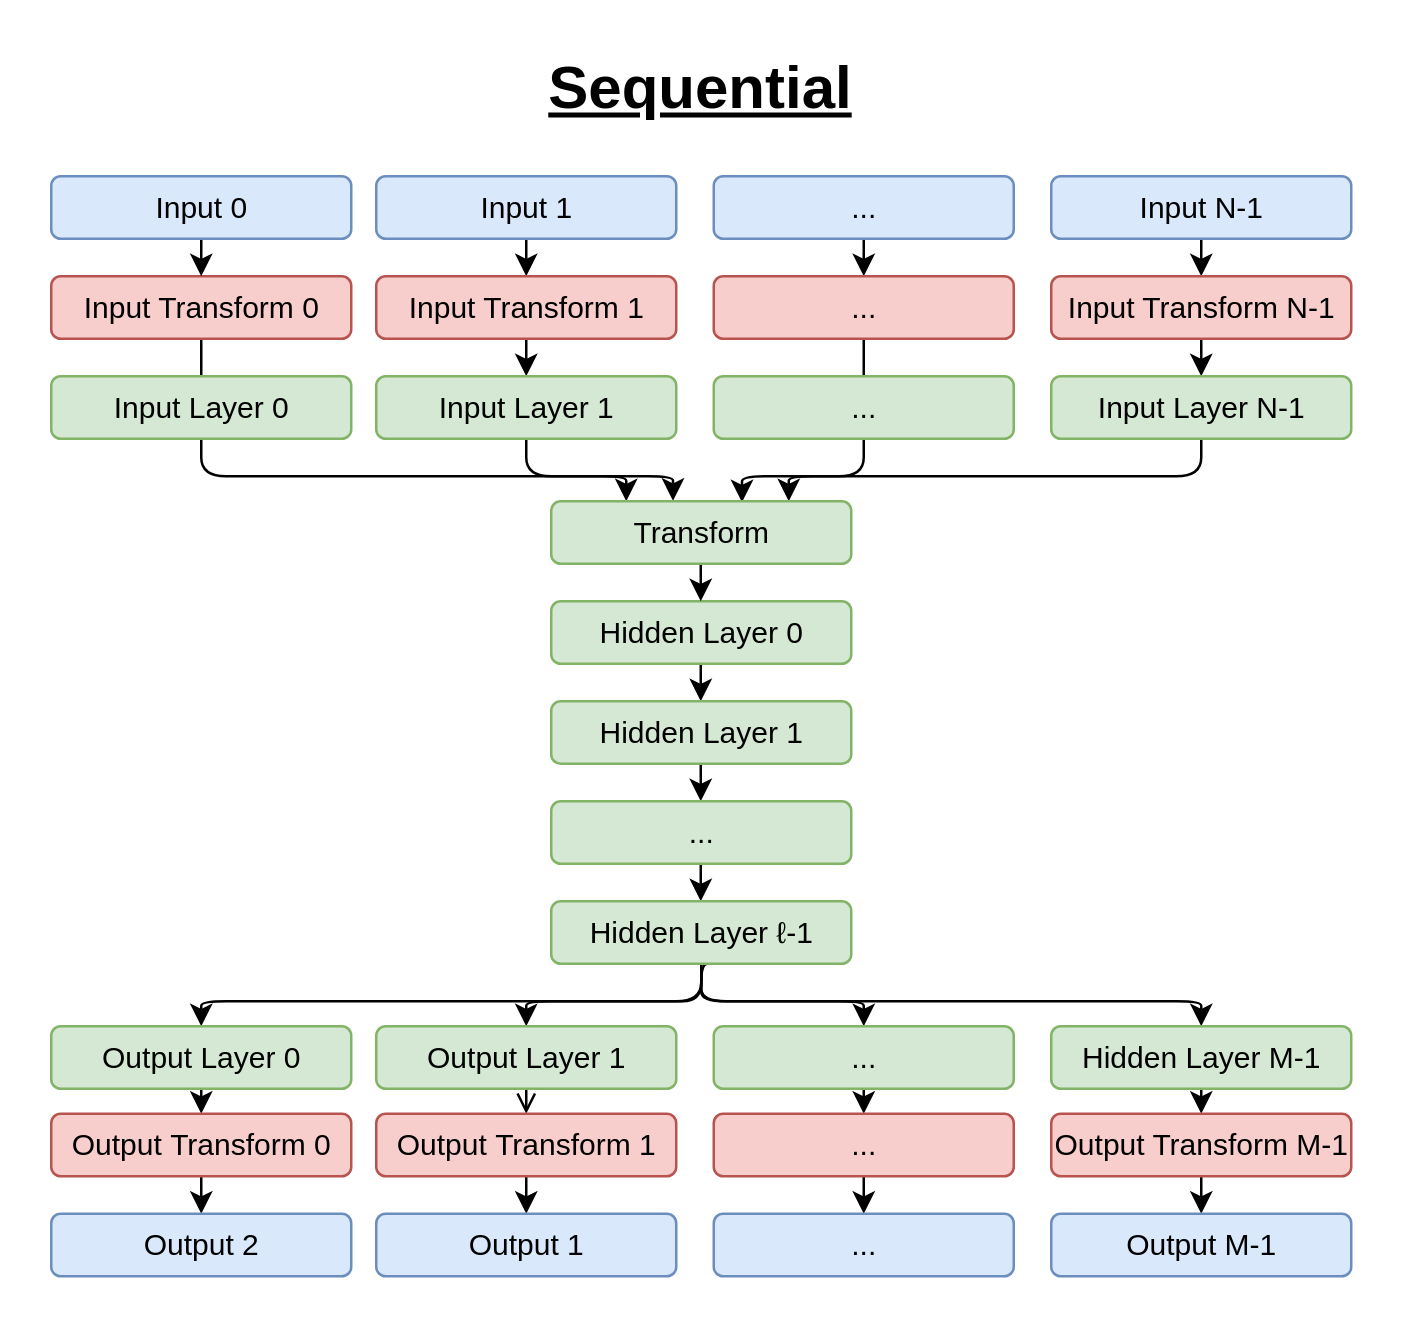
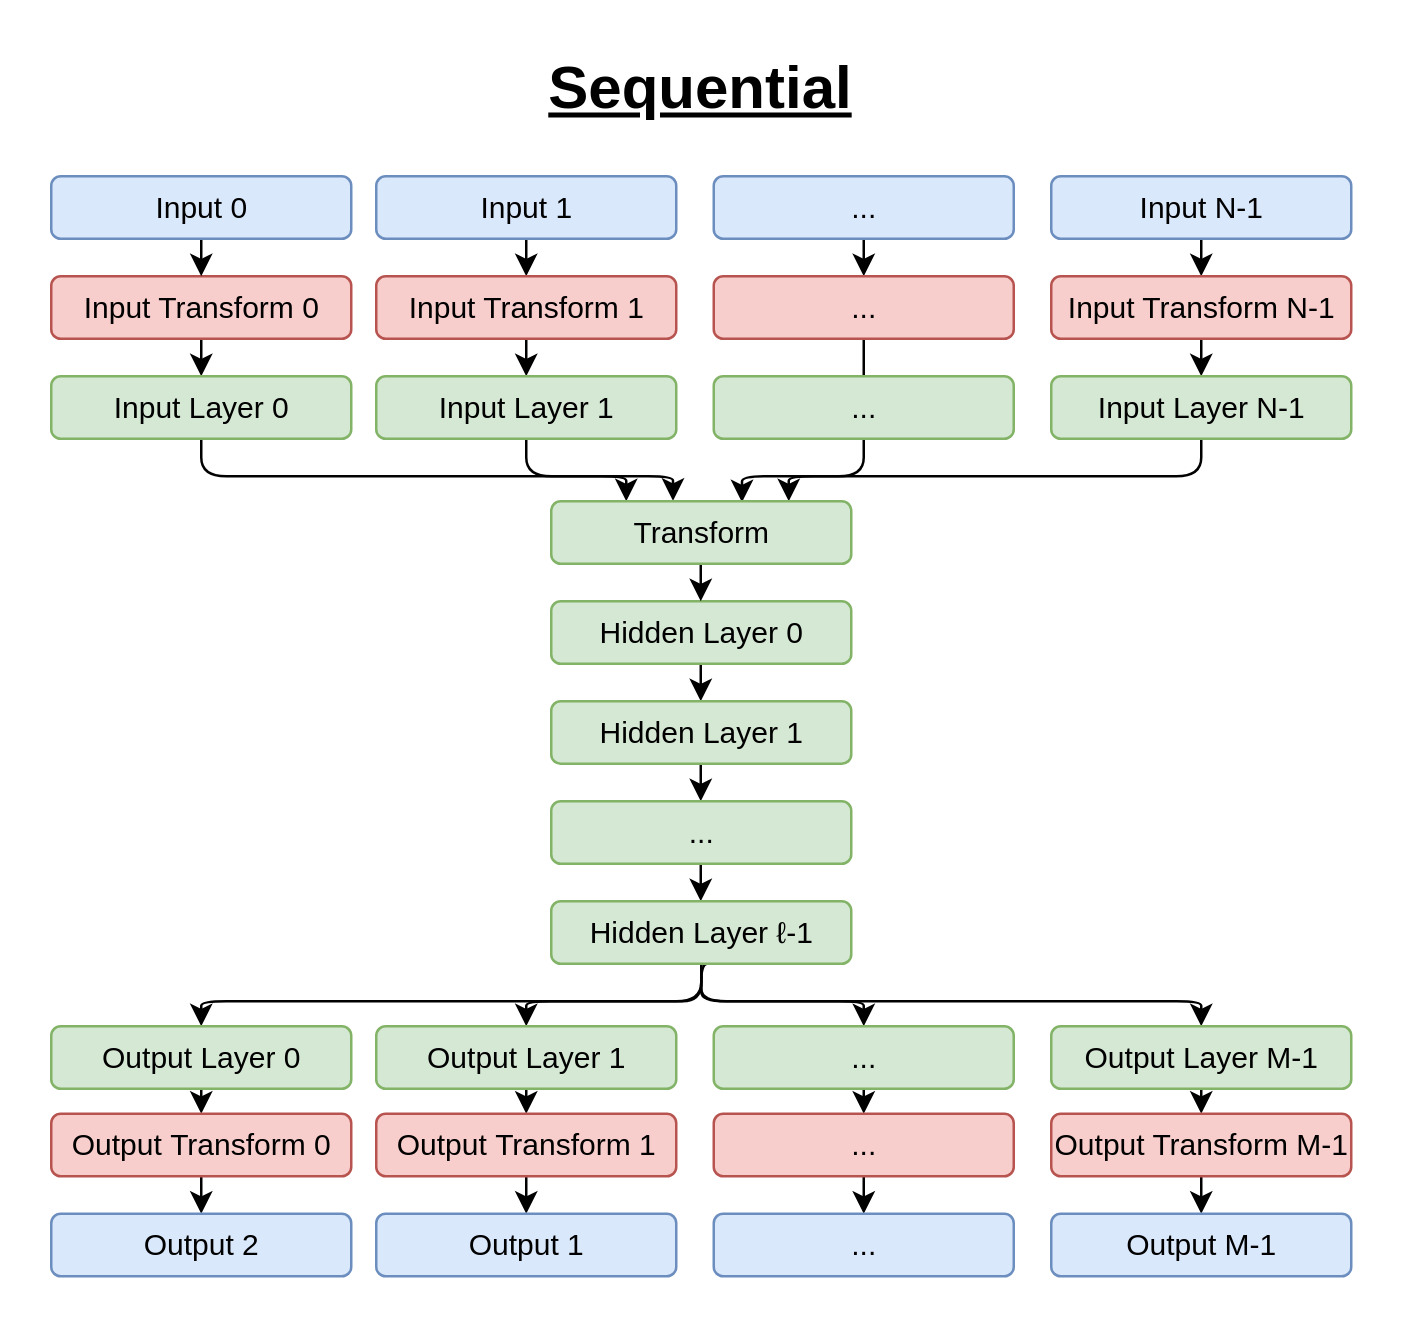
  <mxCell id="0" />
  <mxCell id="1" parent="0" />
  <mxCell id="2" value="&lt;h1&gt;&lt;u&gt;Sequential&lt;/u&gt;&lt;/h1&gt;" style="text;html=1;strokeColor=none;fillColor=none;align=center;verticalAlign=middle;whiteSpace=wrap;rounded=1;labelBackgroundColor=none;fontFamily=Helvetica;fontSize=12;fontColor=#000000;" parent="1" vertex="1"><mxGeometry x="210" y="20" width="140" height="30" as="geometry" /></mxCell>
  <mxCell id="3" style="edgeStyle=orthogonalEdgeStyle;rounded=1;orthogonalLoop=1;jettySize=auto;html=1;exitX=0.5;exitY=1;exitDx=0;exitDy=0;entryX=0.5;entryY=0;entryDx=0;entryDy=0;" parent="1" source="4" target="12" edge="1"><mxGeometry relative="1" as="geometry"><mxPoint x="210" y="110" as="sourcePoint" /></mxGeometry></mxCell>
  <mxCell id="4" value="Input 1" style="html=1;fillColor=#dae8fc;strokeColor=#6c8ebf;rounded=1;" parent="1" vertex="1"><mxGeometry x="150" y="70" width="120" height="25" as="geometry" /></mxCell>
  <mxCell id="5" style="edgeStyle=orthogonalEdgeStyle;rounded=1;orthogonalLoop=1;jettySize=auto;html=1;exitX=0.5;exitY=1;exitDx=0;exitDy=0;entryX=0.5;entryY=0;entryDx=0;entryDy=0;" parent="1" source="6" target="16" edge="1"><mxGeometry relative="1" as="geometry"><mxPoint x="480" y="110" as="sourcePoint" /></mxGeometry></mxCell>
  <mxCell id="6" value="Input N-1" style="html=1;fillColor=#dae8fc;strokeColor=#6c8ebf;rounded=1;" parent="1" vertex="1"><mxGeometry x="420" y="70" width="120" height="25" as="geometry" /></mxCell>
  <mxCell id="7" style="edgeStyle=orthogonalEdgeStyle;rounded=1;orthogonalLoop=1;jettySize=auto;html=1;exitX=0.5;exitY=1;exitDx=0;exitDy=0;entryX=0.5;entryY=0;entryDx=0;entryDy=0;" parent="1" source="8" target="14" edge="1"><mxGeometry relative="1" as="geometry"><mxPoint x="344.8" y="110" as="sourcePoint" /><mxPoint x="344.8" y="125" as="targetPoint" /></mxGeometry></mxCell>
  <mxCell id="8" value="..." style="html=1;fillColor=#dae8fc;strokeColor=#6c8ebf;rounded=1;" parent="1" vertex="1"><mxGeometry x="285" y="70" width="120" height="25" as="geometry" /></mxCell>
- <mxCell id="9" style="edgeStyle=orthogonalEdgeStyle;rounded=1;orthogonalLoop=1;jettySize=auto;html=1;exitX=0.5;exitY=1;exitDx=0;exitDy=0;entryX=0.5;entryY=0;entryDx=0;entryDy=0;endArrow=none;" parent="1" source="10" target="26" edge="1"><mxGeometry relative="1" as="geometry" /></mxCell>
+ <mxCell id="9" style="edgeStyle=orthogonalEdgeStyle;rounded=1;orthogonalLoop=1;jettySize=auto;html=1;exitX=0.5;exitY=1;exitDx=0;exitDy=0;entryX=0.5;entryY=0;entryDx=0;entryDy=0;" parent="1" source="10" target="26" edge="1"><mxGeometry relative="1" as="geometry" /></mxCell>
  <mxCell id="10" value="Input Transform 0" style="html=1;fillColor=#f8cecc;strokeColor=#b85450;rounded=1;" parent="1" vertex="1"><mxGeometry x="20" y="110" width="120" height="25" as="geometry" /></mxCell>
  <mxCell id="11" style="edgeStyle=orthogonalEdgeStyle;rounded=1;orthogonalLoop=1;jettySize=auto;html=1;exitX=0.5;exitY=1;exitDx=0;exitDy=0;entryX=0.5;entryY=0;entryDx=0;entryDy=0;" parent="1" source="12" target="20" edge="1"><mxGeometry relative="1" as="geometry" /></mxCell>
  <mxCell id="12" value="Input Transform 1" style="html=1;fillColor=#f8cecc;strokeColor=#b85450;rounded=1;" parent="1" vertex="1"><mxGeometry x="150" y="110" width="120" height="25" as="geometry" /></mxCell>
  <mxCell id="13" style="edgeStyle=orthogonalEdgeStyle;rounded=1;orthogonalLoop=1;jettySize=auto;html=1;exitX=0.5;exitY=1;exitDx=0;exitDy=0;entryX=0.5;entryY=0;entryDx=0;entryDy=0;" parent="1" source="14" edge="1"><mxGeometry relative="1" as="geometry"><mxPoint x="344.8" y="160" as="sourcePoint" /><mxPoint x="344.8" y="175" as="targetPoint" /></mxGeometry></mxCell>
  <mxCell id="14" value="..." style="html=1;fillColor=#f8cecc;strokeColor=#b85450;rounded=1;" parent="1" vertex="1"><mxGeometry x="285" y="110" width="120" height="25" as="geometry" /></mxCell>
  <mxCell id="15" style="edgeStyle=orthogonalEdgeStyle;rounded=1;orthogonalLoop=1;jettySize=auto;html=1;exitX=0.5;exitY=1;exitDx=0;exitDy=0;entryX=0.5;entryY=0;entryDx=0;entryDy=0;" parent="1" source="16" target="22" edge="1"><mxGeometry relative="1" as="geometry" /></mxCell>
  <mxCell id="16" value="Input Transform N-1" style="html=1;fillColor=#f8cecc;strokeColor=#b85450;rounded=1;" parent="1" vertex="1"><mxGeometry x="420" y="110" width="120" height="25" as="geometry" /></mxCell>
  <mxCell id="17" style="edgeStyle=orthogonalEdgeStyle;rounded=1;orthogonalLoop=1;jettySize=auto;html=1;exitX=0.5;exitY=1;exitDx=0;exitDy=0;entryX=0.5;entryY=0;entryDx=0;entryDy=0;" parent="1" source="18" target="10" edge="1"><mxGeometry relative="1" as="geometry"><mxPoint x="80" y="110" as="sourcePoint" /></mxGeometry></mxCell>
  <mxCell id="18" value="Input 0" style="html=1;fillColor=#dae8fc;strokeColor=#6c8ebf;rounded=1;" parent="1" vertex="1"><mxGeometry x="20" y="70" width="120" height="25" as="geometry" /></mxCell>
  <mxCell id="19" style="edgeStyle=orthogonalEdgeStyle;rounded=1;orthogonalLoop=1;jettySize=auto;html=1;exitX=0.5;exitY=1;exitDx=0;exitDy=0;entryX=0.406;entryY=-0.006;entryDx=0;entryDy=0;entryPerimeter=0;" parent="1" source="20" target="39" edge="1"><mxGeometry relative="1" as="geometry"><Array as="points"><mxPoint x="210" y="190" /><mxPoint x="269" y="190" /></Array></mxGeometry></mxCell>
  <mxCell id="20" value="Input&amp;nbsp;Layer&amp;nbsp;1" style="html=1;fillColor=#d5e8d4;strokeColor=#82b366;rounded=1;" parent="1" vertex="1"><mxGeometry x="150" y="150" width="120" height="25" as="geometry" /></mxCell>
  <mxCell id="21" style="edgeStyle=orthogonalEdgeStyle;rounded=1;orthogonalLoop=1;jettySize=auto;html=1;exitX=0.5;exitY=1;exitDx=0;exitDy=0;entryX=0.75;entryY=0;entryDx=0;entryDy=0;" parent="1" source="22" edge="1"><mxGeometry relative="1" as="geometry"><mxPoint x="315" y="200" as="targetPoint" /><Array as="points"><mxPoint x="480" y="190" /><mxPoint x="315" y="190" /></Array></mxGeometry></mxCell>
  <mxCell id="22" value="Input&amp;nbsp;Layer&amp;nbsp;N-1" style="html=1;fillColor=#d5e8d4;strokeColor=#82b366;rounded=1;" parent="1" vertex="1"><mxGeometry x="420" y="150" width="120" height="25" as="geometry" /></mxCell>
  <mxCell id="23" style="edgeStyle=orthogonalEdgeStyle;rounded=1;orthogonalLoop=1;jettySize=auto;html=1;exitX=0.5;exitY=1;exitDx=0;exitDy=0;entryX=0.594;entryY=0.017;entryDx=0;entryDy=0;entryPerimeter=0;" parent="1" source="24" edge="1"><mxGeometry relative="1" as="geometry"><mxPoint x="296.28" y="200.425" as="targetPoint" /><Array as="points"><mxPoint x="345" y="190" /><mxPoint x="296" y="190" /></Array></mxGeometry></mxCell>
  <mxCell id="24" value="..." style="html=1;fillColor=#d5e8d4;strokeColor=#82b366;rounded=1;" parent="1" vertex="1"><mxGeometry x="285" y="150" width="120" height="25" as="geometry" /></mxCell>
  <mxCell id="25" style="edgeStyle=orthogonalEdgeStyle;rounded=1;orthogonalLoop=1;jettySize=auto;html=1;exitX=0.5;exitY=1;exitDx=0;exitDy=0;entryX=0.25;entryY=0;entryDx=0;entryDy=0;" parent="1" source="26" target="39" edge="1"><mxGeometry relative="1" as="geometry"><Array as="points"><mxPoint x="80" y="190" /><mxPoint x="250" y="190" /></Array></mxGeometry></mxCell>
  <mxCell id="26" value="Input Layer 0" style="html=1;fillColor=#d5e8d4;strokeColor=#82b366;rounded=1;" parent="1" vertex="1"><mxGeometry x="20" y="150" width="120" height="25" as="geometry" /></mxCell>
  <mxCell id="27" style="edgeStyle=orthogonalEdgeStyle;rounded=1;orthogonalLoop=1;jettySize=auto;html=1;exitX=0.5;exitY=1;exitDx=0;exitDy=0;entryX=0.5;entryY=0;entryDx=0;entryDy=0;" parent="1" edge="1"><mxGeometry relative="1" as="geometry"><mxPoint x="279.8" y="265" as="sourcePoint" /><mxPoint x="279.8" y="280" as="targetPoint" /></mxGeometry></mxCell>
  <mxCell id="28" value="Hidden Layer 0" style="html=1;fillColor=#d5e8d4;strokeColor=#82b366;rounded=1;" parent="1" vertex="1"><mxGeometry x="220" y="240" width="120" height="25" as="geometry" /></mxCell>
  <mxCell id="29" style="edgeStyle=orthogonalEdgeStyle;rounded=1;orthogonalLoop=1;jettySize=auto;html=1;exitX=0.5;exitY=1;exitDx=0;exitDy=0;entryX=0.5;entryY=0;entryDx=0;entryDy=0;" parent="1" edge="1"><mxGeometry relative="1" as="geometry"><mxPoint x="279.8" y="305" as="sourcePoint" /><mxPoint x="279.8" y="320" as="targetPoint" /></mxGeometry></mxCell>
  <mxCell id="30" value="Hidden Layer 1" style="html=1;fillColor=#d5e8d4;strokeColor=#82b366;rounded=1;" parent="1" vertex="1"><mxGeometry x="220" y="280" width="120" height="25" as="geometry" /></mxCell>
  <mxCell id="31" style="edgeStyle=orthogonalEdgeStyle;rounded=1;orthogonalLoop=1;jettySize=auto;html=1;exitX=0.5;exitY=1;exitDx=0;exitDy=0;entryX=0.5;entryY=0;entryDx=0;entryDy=0;" parent="1" edge="1"><mxGeometry relative="1" as="geometry"><mxPoint x="279.8" y="345" as="sourcePoint" /><mxPoint x="279.8" y="360" as="targetPoint" /></mxGeometry></mxCell>
  <mxCell id="32" value="..." style="html=1;fillColor=#d5e8d4;strokeColor=#82b366;rounded=1;" parent="1" vertex="1"><mxGeometry x="220" y="320" width="120" height="25" as="geometry" /></mxCell>
  <mxCell id="33" style="edgeStyle=orthogonalEdgeStyle;rounded=1;orthogonalLoop=1;jettySize=auto;html=1;exitX=0.5;exitY=1;exitDx=0;exitDy=0;" parent="1" source="37" target="47" edge="1"><mxGeometry relative="1" as="geometry"><Array as="points"><mxPoint x="280" y="400" /><mxPoint x="80" y="400" /></Array></mxGeometry></mxCell>
  <mxCell id="34" style="edgeStyle=orthogonalEdgeStyle;rounded=1;orthogonalLoop=1;jettySize=auto;html=1;exitX=0.5;exitY=1;exitDx=0;exitDy=0;entryX=0.5;entryY=0;entryDx=0;entryDy=0;" parent="1" source="37" target="41" edge="1"><mxGeometry relative="1" as="geometry"><Array as="points"><mxPoint x="265" y="400" /><mxPoint x="205" y="400" /></Array></mxGeometry></mxCell>
  <mxCell id="35" style="edgeStyle=orthogonalEdgeStyle;rounded=1;orthogonalLoop=1;jettySize=auto;html=1;exitX=0.5;exitY=1;exitDx=0;exitDy=0;entryX=0.5;entryY=0;entryDx=0;entryDy=0;" parent="1" target="45" edge="1"><mxGeometry relative="1" as="geometry"><mxPoint x="285" y="385" as="sourcePoint" /><Array as="points"><mxPoint x="280" y="385" /><mxPoint x="280" y="400" /><mxPoint x="345" y="400" /></Array></mxGeometry></mxCell>
  <mxCell id="36" style="edgeStyle=orthogonalEdgeStyle;rounded=1;orthogonalLoop=1;jettySize=auto;html=1;entryX=0.5;entryY=0;entryDx=0;entryDy=0;" parent="1" target="43" edge="1"><mxGeometry relative="1" as="geometry"><mxPoint x="280" y="390" as="sourcePoint" /><Array as="points"><mxPoint x="280" y="400" /><mxPoint x="480" y="400" /></Array></mxGeometry></mxCell>
  <mxCell id="37" value="Hidden Layer&amp;nbsp;&lt;span style=&quot;text-align: start;&quot;&gt;&lt;font style=&quot;font-size: 12px;&quot;&gt;ℓ-1&lt;/font&gt;&lt;/span&gt;" style="html=1;fillColor=#d5e8d4;strokeColor=#82b366;rounded=1;" parent="1" vertex="1"><mxGeometry x="220" y="360" width="120" height="25" as="geometry" /></mxCell>
  <mxCell id="38" style="edgeStyle=orthogonalEdgeStyle;rounded=1;orthogonalLoop=1;jettySize=auto;html=1;exitX=0.5;exitY=1;exitDx=0;exitDy=0;entryX=0.5;entryY=0;entryDx=0;entryDy=0;" parent="1" edge="1"><mxGeometry relative="1" as="geometry"><mxPoint x="279.8" y="225" as="sourcePoint" /><mxPoint x="279.8" y="240" as="targetPoint" /></mxGeometry></mxCell>
  <mxCell id="39" value="Transform" style="html=1;fillColor=#d5e8d4;strokeColor=#82b366;rounded=1;" parent="1" vertex="1"><mxGeometry x="220" y="200" width="120" height="25" as="geometry" /></mxCell>
- <mxCell id="40" style="edgeStyle=orthogonalEdgeStyle;rounded=1;orthogonalLoop=1;jettySize=auto;html=1;exitX=0.5;exitY=1;exitDx=0;exitDy=0;entryX=0.5;entryY=0;entryDx=0;entryDy=0;endArrow=open;" parent="1" source="41" target="51" edge="1"><mxGeometry relative="1" as="geometry"><mxPoint x="210" y="455" as="sourcePoint" /></mxGeometry></mxCell>
+ <mxCell id="40" style="edgeStyle=orthogonalEdgeStyle;rounded=1;orthogonalLoop=1;jettySize=auto;html=1;exitX=0.5;exitY=1;exitDx=0;exitDy=0;entryX=0.5;entryY=0;entryDx=0;entryDy=0;" parent="1" source="41" target="51" edge="1"><mxGeometry relative="1" as="geometry"><mxPoint x="210" y="455" as="sourcePoint" /></mxGeometry></mxCell>
  <mxCell id="41" value="Output&amp;nbsp;Layer&amp;nbsp;1" style="html=1;fillColor=#d5e8d4;strokeColor=#82b366;rounded=1;" parent="1" vertex="1"><mxGeometry x="150" y="410" width="120" height="25" as="geometry" /></mxCell>
  <mxCell id="42" style="edgeStyle=orthogonalEdgeStyle;rounded=1;orthogonalLoop=1;jettySize=auto;html=1;exitX=0.5;exitY=1;exitDx=0;exitDy=0;entryX=0.5;entryY=0;entryDx=0;entryDy=0;" parent="1" source="43" target="55" edge="1"><mxGeometry relative="1" as="geometry"><mxPoint x="480" y="455" as="sourcePoint" /></mxGeometry></mxCell>
- <mxCell id="43" value="Hidden&amp;nbsp;Layer M-1" style="html=1;fillColor=#d5e8d4;strokeColor=#82b366;rounded=1;" parent="1" vertex="1"><mxGeometry x="420" y="410" width="120" height="25" as="geometry" /></mxCell>
+ <mxCell id="43" value="Output&amp;nbsp;Layer M-1" style="html=1;fillColor=#d5e8d4;strokeColor=#82b366;rounded=1;" parent="1" vertex="1"><mxGeometry x="420" y="410" width="120" height="25" as="geometry" /></mxCell>
  <mxCell id="44" style="edgeStyle=orthogonalEdgeStyle;rounded=1;orthogonalLoop=1;jettySize=auto;html=1;exitX=0.5;exitY=1;exitDx=0;exitDy=0;entryX=0.5;entryY=0;entryDx=0;entryDy=0;" parent="1" source="45" target="53" edge="1"><mxGeometry relative="1" as="geometry"><mxPoint x="345" y="455" as="sourcePoint" /></mxGeometry></mxCell>
  <mxCell id="45" value="..." style="html=1;fillColor=#d5e8d4;strokeColor=#82b366;rounded=1;" parent="1" vertex="1"><mxGeometry x="285" y="410" width="120" height="25" as="geometry" /></mxCell>
  <mxCell id="46" style="edgeStyle=orthogonalEdgeStyle;rounded=1;orthogonalLoop=1;jettySize=auto;html=1;exitX=0.5;exitY=1;exitDx=0;exitDy=0;entryX=0.5;entryY=0;entryDx=0;entryDy=0;" parent="1" source="47" target="49" edge="1"><mxGeometry relative="1" as="geometry"><mxPoint x="80" y="455" as="sourcePoint" /></mxGeometry></mxCell>
  <mxCell id="47" value="Output Layer 0" style="html=1;fillColor=#d5e8d4;strokeColor=#82b366;rounded=1;" parent="1" vertex="1"><mxGeometry x="20" y="410" width="120" height="25" as="geometry" /></mxCell>
  <mxCell id="48" style="edgeStyle=orthogonalEdgeStyle;rounded=1;orthogonalLoop=1;jettySize=auto;html=1;exitX=0.5;exitY=1;exitDx=0;exitDy=0;entryX=0.5;entryY=0;entryDx=0;entryDy=0;" parent="1" source="49" target="59" edge="1"><mxGeometry relative="1" as="geometry" /></mxCell>
  <mxCell id="49" value="Output&amp;nbsp;Transform 0" style="html=1;fillColor=#f8cecc;strokeColor=#b85450;rounded=1;" parent="1" vertex="1"><mxGeometry x="20" y="445" width="120" height="25" as="geometry" /></mxCell>
  <mxCell id="50" style="edgeStyle=orthogonalEdgeStyle;rounded=1;orthogonalLoop=1;jettySize=auto;html=1;exitX=0.5;exitY=1;exitDx=0;exitDy=0;entryX=0.5;entryY=0;entryDx=0;entryDy=0;" parent="1" source="51" target="56" edge="1"><mxGeometry relative="1" as="geometry" /></mxCell>
  <mxCell id="51" value="Output&amp;nbsp;Transform 1" style="html=1;fillColor=#f8cecc;strokeColor=#b85450;rounded=1;" parent="1" vertex="1"><mxGeometry x="150" y="445" width="120" height="25" as="geometry" /></mxCell>
  <mxCell id="52" style="edgeStyle=orthogonalEdgeStyle;rounded=1;orthogonalLoop=1;jettySize=auto;html=1;exitX=0.5;exitY=1;exitDx=0;exitDy=0;entryX=0.5;entryY=0;entryDx=0;entryDy=0;" parent="1" source="53" target="58" edge="1"><mxGeometry relative="1" as="geometry" /></mxCell>
  <mxCell id="53" value="..." style="html=1;fillColor=#f8cecc;strokeColor=#b85450;rounded=1;" parent="1" vertex="1"><mxGeometry x="285" y="445" width="120" height="25" as="geometry" /></mxCell>
  <mxCell id="54" style="edgeStyle=orthogonalEdgeStyle;rounded=1;orthogonalLoop=1;jettySize=auto;html=1;exitX=0.5;exitY=1;exitDx=0;exitDy=0;entryX=0.5;entryY=0;entryDx=0;entryDy=0;" parent="1" source="55" target="57" edge="1"><mxGeometry relative="1" as="geometry" /></mxCell>
  <mxCell id="55" value="Output Transform M-1" style="html=1;fillColor=#f8cecc;strokeColor=#b85450;rounded=1;" parent="1" vertex="1"><mxGeometry x="420" y="445" width="120" height="25" as="geometry" /></mxCell>
  <mxCell id="56" value="Output&amp;nbsp;1" style="html=1;fillColor=#dae8fc;strokeColor=#6c8ebf;rounded=1;" parent="1" vertex="1"><mxGeometry x="150" y="485" width="120" height="25" as="geometry" /></mxCell>
  <mxCell id="57" value="Output M-1" style="html=1;fillColor=#dae8fc;strokeColor=#6c8ebf;rounded=1;" parent="1" vertex="1"><mxGeometry x="420" y="485" width="120" height="25" as="geometry" /></mxCell>
  <mxCell id="58" value="..." style="html=1;fillColor=#dae8fc;strokeColor=#6c8ebf;rounded=1;" parent="1" vertex="1"><mxGeometry x="285" y="485" width="120" height="25" as="geometry" /></mxCell>
  <mxCell id="59" value="Output 2" style="html=1;fillColor=#dae8fc;strokeColor=#6c8ebf;rounded=1;" parent="1" vertex="1"><mxGeometry x="20" y="485" width="120" height="25" as="geometry" /></mxCell>
